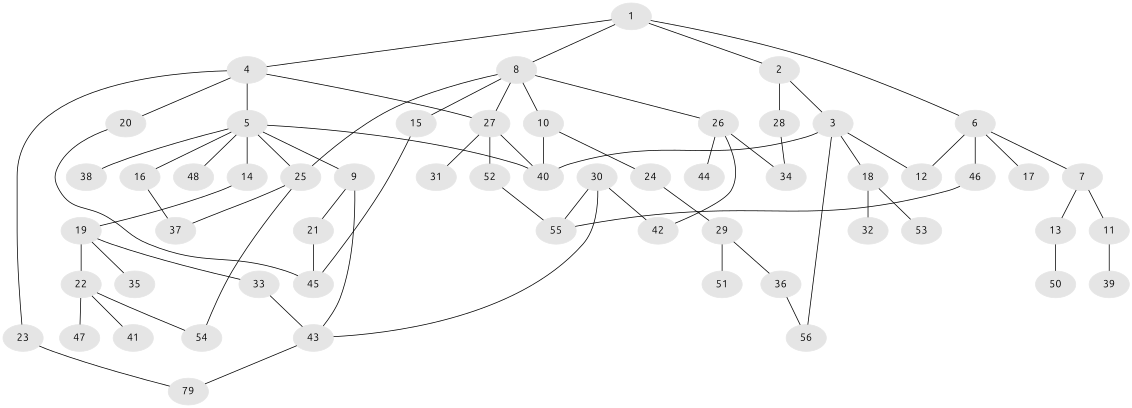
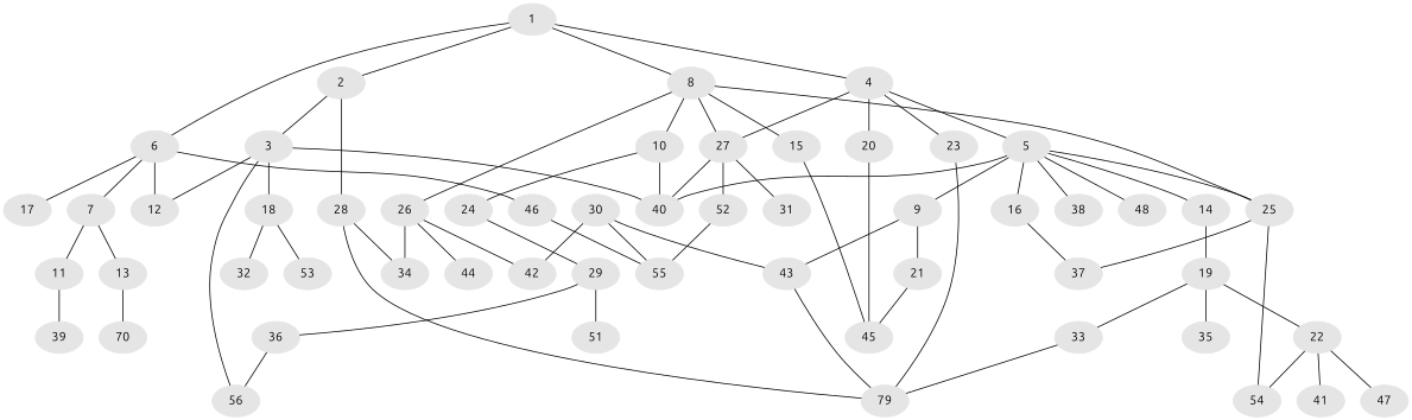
  graph {
    fontname=Ubuntu
    node [color=gray90 fontname=Ubuntu style=filled]
    edge [fontname=Ubuntu]
    1
    2
    4
    6
    8
    3
    28
    5
    20
    23
    27
    12
    7
    17
    46
    25
    10
    15
    26
    18
    40
    56
    n23 [label=79]
    34
    32
    53
    9
    14
    16
    38
    48
    45
    31
    52
    21
    43
    19
    37
    54
    11
    13
    55
    39
-   50
+   50 [label=70]
    24
    44
    42
    29
    33
    22
    35
    30
    41
    47
    36
    51
    1 -- 2
    1 -- 4
    1 -- 6
    1 -- 8
    2 -- 3
    2 -- 28
    4 -- 5
    4 -- 20
    4 -- 23
    4 -- 27
    6 -- 12
    6 -- 7
    6 -- 17
    6 -- 46
    8 -- 27
    8 -- 25
    8 -- 10
    8 -- 15
    8 -- 26
    3 -- 12
    3 -- 18
    3 -- 40
    3 -- 56
+   28 -- n23
    28 -- 34
    5 -- 25
    5 -- 40
    5 -- 9
    5 -- 14
    5 -- 16
    5 -- 38
    5 -- 48
    20 -- 45
    23 -- n23
    27 -- 40
    27 -- 31
    27 -- 52
    7 -- 11
    7 -- 13
    46 -- 55
    25 -- 37
    25 -- 54
    10 -- 40
    10 -- 24
    15 -- 45
    26 -- 34
    26 -- 44
    26 -- 42
    18 -- 32
    18 -- 53
    9 -- 21
    9 -- 43
    14 -- 19
    16 -- 37
    52 -- 55
    21 -- 45
    43 -- n23
    19 -- 33
    19 -- 22
    19 -- 35
    11 -- 39
    13 -- 50
    24 -- 29
    29 -- 36
    29 -- 51
-   33 -- 43
+   33 -- n23
    22 -- 54
    22 -- 41
    22 -- 47
    30 -- 43
    30 -- 55
    30 -- 42
    36 -- 56
  }
